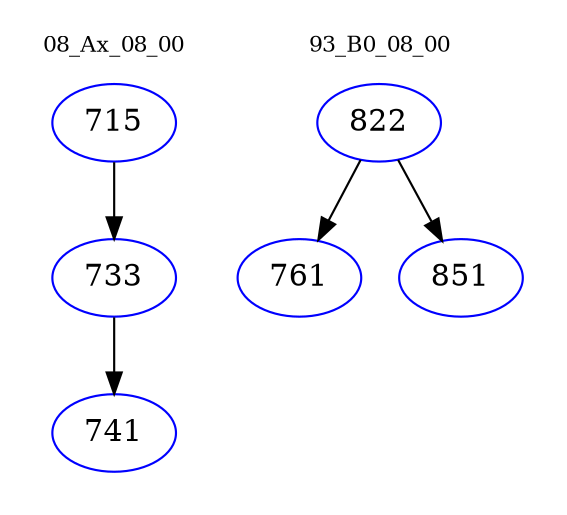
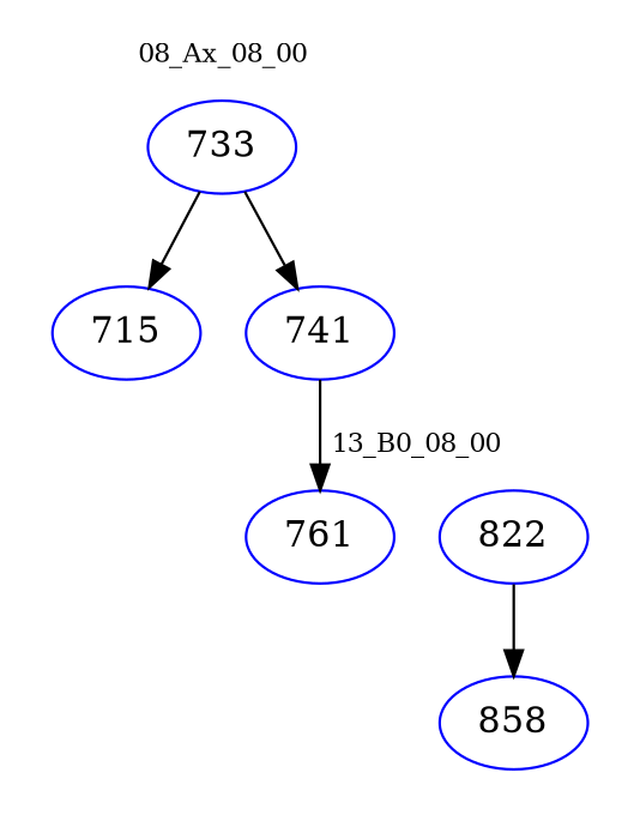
  digraph {
    node [color=blue]
    edge [color=black]
    n1 [label=733]
    n2 [label=715]
    n3 [label=741]
    n4 [label=822]
    n5 [label=761]
-   n6 [label=851]
+   n6 [label=858]
    subgraph cluster_1 {
      color=white
      fontsize=10
      label="08_Ax_08_00"
      n1
      n2
      n3
    }
    subgraph cluster_2 {
      color=white
      fontsize=10
-     label="93_B0_08_00"
+     label="13_B0_08_00"
      n4
      n5
      n6
    }
-   n2 -> n1
+   n1 -> n2
    n1 -> n3
-   n4 -> n5
+   n3 -> n5
    n4 -> n6
  }
